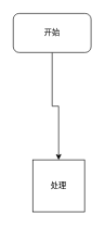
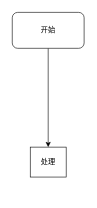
  <mxCell id="0" />
  <mxCell id="1" parent="0" />
  <mxCell id="2" style="edgeStyle=orthogonalEdgeStyle;rounded=0;orthogonalLoop=1;jettySize=auto;html=1;" edge="1" parent="1" source="3" target="4"><mxGeometry relative="1" as="geometry" /></mxCell>
  <mxCell id="3" value="开始" style="rounded=1;whiteSpace=wrap;html=1;" vertex="1" parent="1"><mxGeometry x="20" y="20" width="120" height="60" as="geometry" /></mxCell>
- <mxCell id="4" value="处理" style="whiteSpace=wrap;html=1;aspect=fixed;" vertex="1" parent="1"><mxGeometry x="50" y="245" width="80" height="80" as="geometry" /></mxCell>
+ <mxCell id="4" value="处理" style="whiteSpace=wrap;html=1;aspect=fixed;" vertex="1" parent="1"><mxGeometry x="50" y="245" width="60" height="50" as="geometry" /></mxCell>
